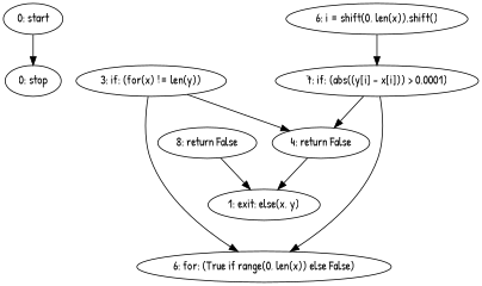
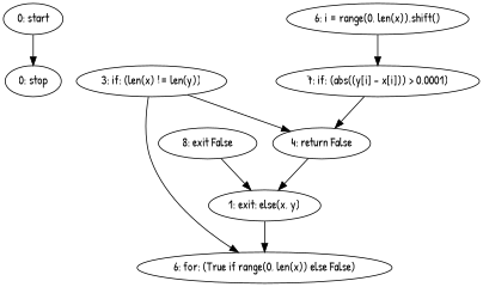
  strict digraph {
    fontname="Patrick Hand"
    node [fontname="Patrick Hand"]
    edge [fontname="Patrick Hand"]
    n1 [label="0: start"]
    n2 [label="0: stop"]
-   n3 [label="3: if: (for(x) != len(y))"]
+   n3 [label="3: if: (len(x) != len(y))"]
    n4 [label="4: return False"]
    n5 [label="6: for: (True if range(0, len(x)) else False)"]
    n6 [label="1: exit: else(x, y)"]
-   n7 [label="6: i = shift(0, len(x)).shift()"]
+   n7 [label="6: i = range(0, len(x)).shift()"]
    n8 [label="7: if: (abs((y[i] - x[i])) > 0.0001)"]
-   n9 [label="8: return False"]
+   n9 [label="8: exit False"]
    n1 -> n2
    n3 -> n4
    n3 -> n5
    n4 -> n6
    n7 -> n8
    n8 -> n4
-   n8 -> n5
+   n6 -> n5
    n9 -> n6
  }
